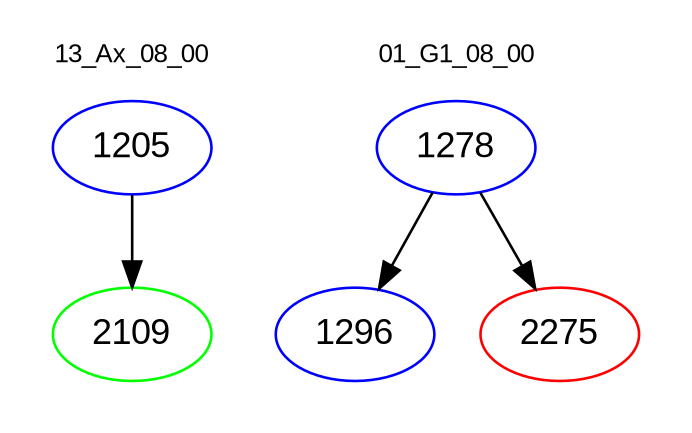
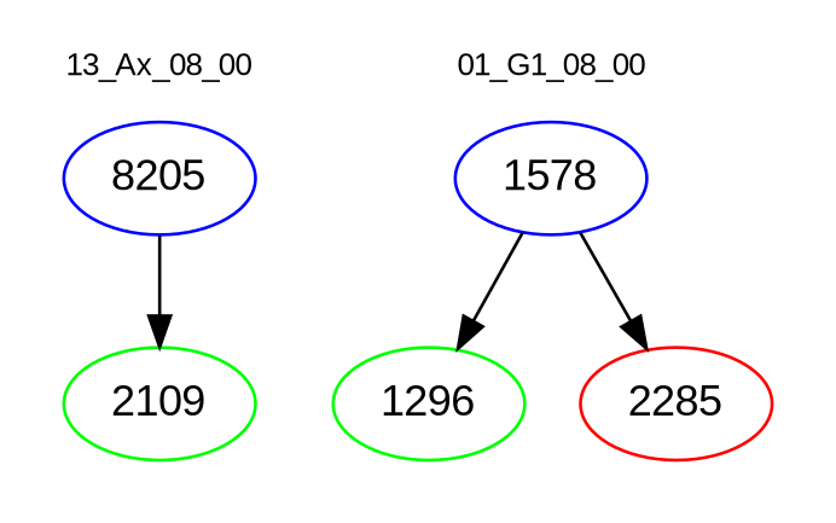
  digraph {
    fontname="Liberation Sans"
    node [color=blue fontname="Liberation Sans"]
    edge [color=black fontname="Liberation Sans"]
-   n1 [label=1205]
+   n1 [label=8205]
    n2 [color=green label=2109]
-   n3 [label=1278]
-   n4 [label=1296]
-   n5 [color=red label=2275]
+   n3 [label=1578]
+   n4 [color=green label=1296]
+   n5 [color=red label=2285]
    subgraph cluster_1 {
      color=white
      fontsize=10
      label="13_Ax_08_00"
      n1
      n2
    }
    subgraph cluster_2 {
      color=white
      fontsize=10
      label="01_G1_08_00"
      n3
      n4
      n5
    }
    n1 -> n2
    n3 -> n4
    n3 -> n5
  }
